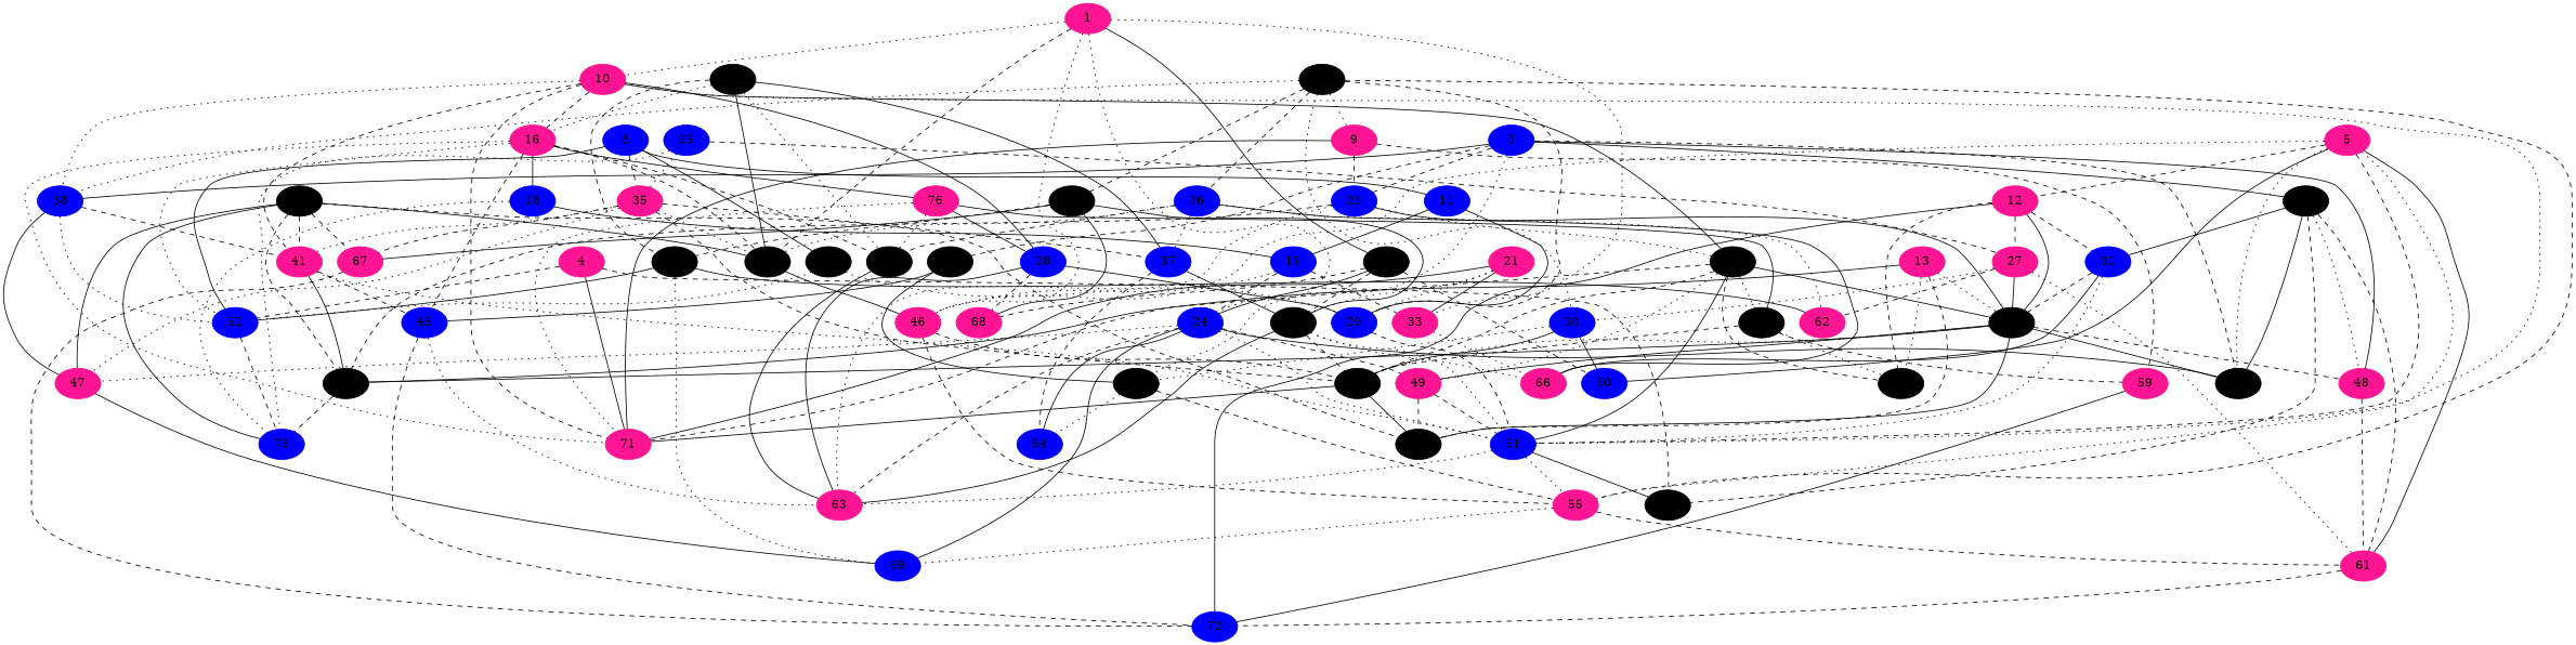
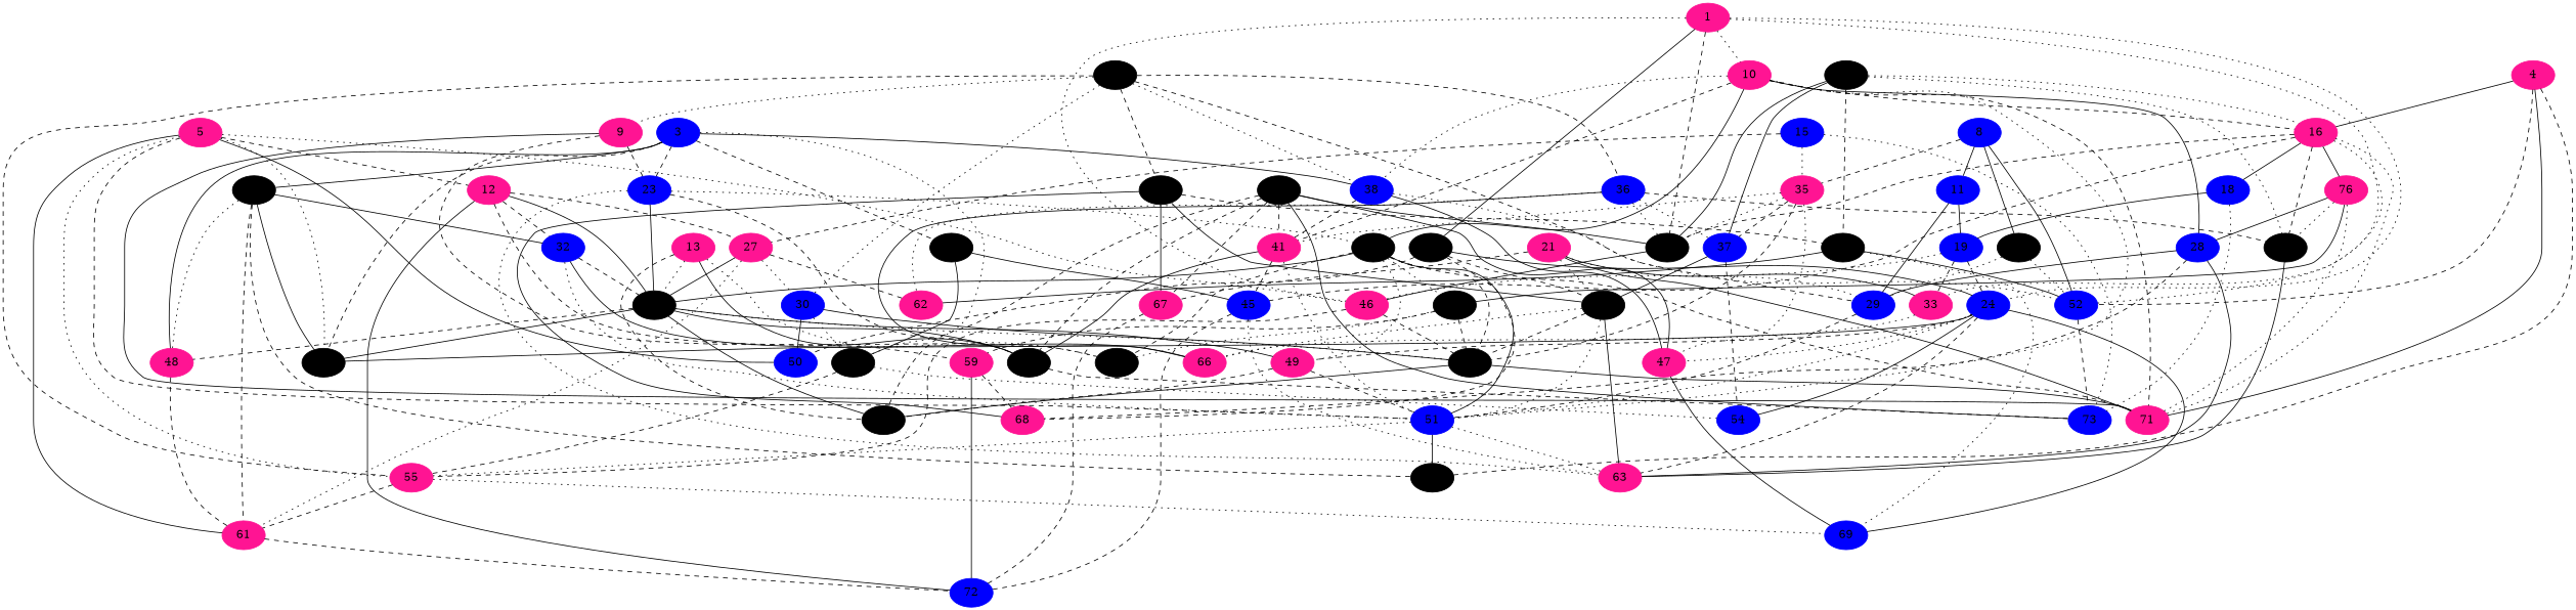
  graph {
    node [color=deeppink style=filled]
    edge [style=dashed weight=1.0]
    1
    10
    22 [color=black]
    24 [color=blue]
    33
    43 [color=black]
    46
    38 [color=blue]
    16
    71
    51 [color=blue]
    25 [color=black]
    28 [color=blue]
    41
    50 [color=blue]
    40 [color=black]
    68
    70 [color=black]
    47
    63
    49
    54 [color=blue]
    69 [color=blue]
    66
    55
    64 [color=black]
    2 [color=black]
    9
    29 [color=blue]
    30 [color=blue]
    34 [color=black]
    36 [color=blue]
    23 [color=blue]
    59
    39 [color=black]
    44 [color=black]
    67
    37 [color=blue]
    60 [color=black]
    62
    52 [color=blue]
    61
    3 [color=blue]
    17 [color=black]
    31 [color=black]
    48
    45 [color=blue]
    42 [color=black]
    53 [color=black]
    58 [color=black]
    32 [color=blue]
    4
    18 [color=blue]
    n54 [label=76]
    73 [color=blue]
    5
    12
    27
    65 [color=black]
    72 [color=blue]
    14 [color=black]
    7 [color=black]
    8 [color=blue]
    11 [color=blue]
    35
    19 [color=blue]
    56 [color=black]
    74 [color=black]
    13
    15 [color=blue]
    20 [color=black]
    21
    1 -- 10 [style=dotted]
    1 -- 22 [style=solid]
    1 -- 24 [style=dotted]
    1 -- 33 [style=dotted]
    1 -- 43
    1 -- 46 [style=dotted]
    10 -- 38 [style=dotted]
    10 -- 16
    10 -- 71
    10 -- 51 [style=dotted]
    10 -- 25 [style=solid]
    10 -- 28 [style=solid]
    10 -- 41
    22 -- 24 [style=solid]
    22 -- 50
    22 -- 40
    22 -- 68
    24 -- 51 [style=dotted]
    24 -- 70 [style=solid]
    24 -- 47 [style=dotted]
    24 -- 63
    24 -- 49
    24 -- 54 [style=solid]
    24 -- 69 [style=solid]
    33 -- 66 [style=dotted]
    43 -- 46 [style=solid]
    46 -- 55
    46 -- 64
    38 -- 41
    38 -- 47 [style=solid]
    38 -- 52 [style=dotted]
    16 -- 43
    16 -- 71 [style=dotted]
    16 -- 60
    16 -- 52 [style=dotted]
    16 -- 45
    16 -- 18 [style=solid]
    16 -- n54 [style=solid]
    51 -- 63 [style=dotted]
    51 -- 55 [style=dotted]
    51 -- 58 [style=solid weight=2.0]
    25 -- 71
    25 -- 51 [style=solid]
    25 -- 49 [style=dotted]
    25 -- 64
    25 -- 42 [style=solid]
    25 -- 65
    25 -- 56 [style=dotted]
    28 -- 68 [weight=2.0]
    28 -- 63 [style=solid]
    28 -- 29 [style=solid]
    41 -- 51 [style=dotted weight=2.0]
    41 -- 45
    41 -- 53 [style=solid]
    40 -- 51 [style=dotted]
    40 -- 63 [style=solid]
    40 -- 66 [style=dotted]
    40 -- 64
    47 -- 69 [style=solid]
    49 -- 51
    49 -- 74
    55 -- 69 [style=dotted]
    55 -- 61
    64 -- 71 [style=solid weight=2.0]
    64 -- 74 [style=solid]
    2 -- 38 [style=dotted]
    2 -- 55
    2 -- 9 [style=dotted]
    2 -- 29
    2 -- 30 [style=dotted weight=2.0]
    2 -- 34
    2 -- 36
    9 -- 71 [style=solid]
    9 -- 23 [weight=2.0]
    9 -- 59
    29 -- 51
    30 -- 50 [style=solid]
    30 -- 64 [style=solid]
    30 -- 39 [style=dotted]
    34 -- 40 [style=solid]
    34 -- 68 [style=solid]
    34 -- 44
    34 -- 67 [style=solid]
    36 -- 43 [style=dotted]
    36 -- 66 [style=solid]
    36 -- 37 [style=dotted]
    36 -- 60
    36 -- 62 [style=dotted]
    23 -- 25 [style=dotted]
    23 -- 63 [style=dotted]
    23 -- 42 [style=solid]
    23 -- 53
+   59 -- 68 [weight=2.0]
    59 -- 72 [style=solid]
    39 -- 54 [style=dotted]
    39 -- 55
    44 -- 69 [style=dotted]
    44 -- 62 [style=solid weight=2.0]
    44 -- 52 [style=solid]
    67 -- 72
    37 -- 40 [style=solid]
    37 -- 54
    60 -- 63 [style=solid]
    52 -- 73
    61 -- 72
    3 -- 38 [style=solid]
    3 -- 70
    3 -- 23
    3 -- 39 [style=dotted]
    3 -- 17
    3 -- 31 [style=solid]
    3 -- 48 [style=solid]
    17 -- 39 [style=solid]
    17 -- 45 [style=solid]
    31 -- 70 [style=solid]
    31 -- 61
    31 -- 48 [style=dotted]
    31 -- 58
    31 -- 32 [style=solid]
    48 -- 61
    45 -- 63 [style=dotted]
    45 -- 72
    42 -- 70 [style=solid]
    42 -- 49 [style=solid]
    42 -- 64 [style=dotted]
    42 -- 48
    42 -- 53 [style=solid]
    42 -- 74 [style=solid]
    53 -- 73
    32 -- 51 [style=dotted]
    32 -- 66 [style=solid]
    32 -- 42
+   4 -- 16 [style=solid]
    4 -- 71 [style=solid]
    4 -- 52
    4 -- 58
    18 -- 73 [style=dotted]
    18 -- 19 [style=solid]
    n54 -- 71 [style=dotted]
    n54 -- 28 [style=solid]
    n54 -- 60 [style=dotted]
    n54 -- 56 [style=solid]
    5 -- 46 [style=dotted]
    5 -- 51
    5 -- 50 [style=solid]
    5 -- 70 [style=dotted]
    5 -- 55 [style=dotted weight=2.0]
    5 -- 61 [style=solid]
    5 -- 12
    12 -- 42 [style=solid]
    12 -- 32
    12 -- 27
    12 -- 65 [weight=2.0]
    12 -- 72 [style=solid]
    27 -- 30 [style=dotted]
    27 -- 62
    27 -- 61 [style=dotted]
    27 -- 42 [style=solid weight=2.0]
    14 -- 29 [style=dotted]
    14 -- 52 [style=dotted]
    7 -- 43 [style=solid]
    7 -- 16 [style=dotted]
    7 -- 44
    7 -- 37 [style=solid]
    7 -- 60 [style=dotted]
    8 -- 52 [style=solid]
    8 -- 14 [style=solid]
    8 -- 11 [style=solid]
    8 -- 35
    11 -- 29 [style=solid]
    11 -- 19 [style=solid]
    35 -- 43 [style=dotted]
    35 -- 41 [style=dotted]
    35 -- 47 [style=dotted]
    35 -- 64
-   35 -- 67
+   21 -- 67
    35 -- 37
    19 -- 24
    19 -- 33
    19 -- 46 [style=dotted]
    56 -- 64
    56 -- 59
    56 -- 65 [style=dotted]
    13 -- 42 [style=dotted]
    13 -- 53 [style=solid]
    13 -- 65 [style=dotted]
    13 -- 74
    15 -- 73 [style=dotted weight=2.0]
    15 -- 27
    15 -- 35 [style=dotted]
    20 -- 43 [style=solid]
    20 -- 41
    20 -- 47 [style=solid]
    20 -- 67
    20 -- 53
    20 -- 73 [style=solid]
    20 -- 74
    21 -- 33 [style=solid]
    21 -- 71 [style=solid]
    21 -- 40 [style=dotted]
    21 -- 29 [style=dotted]
  }
